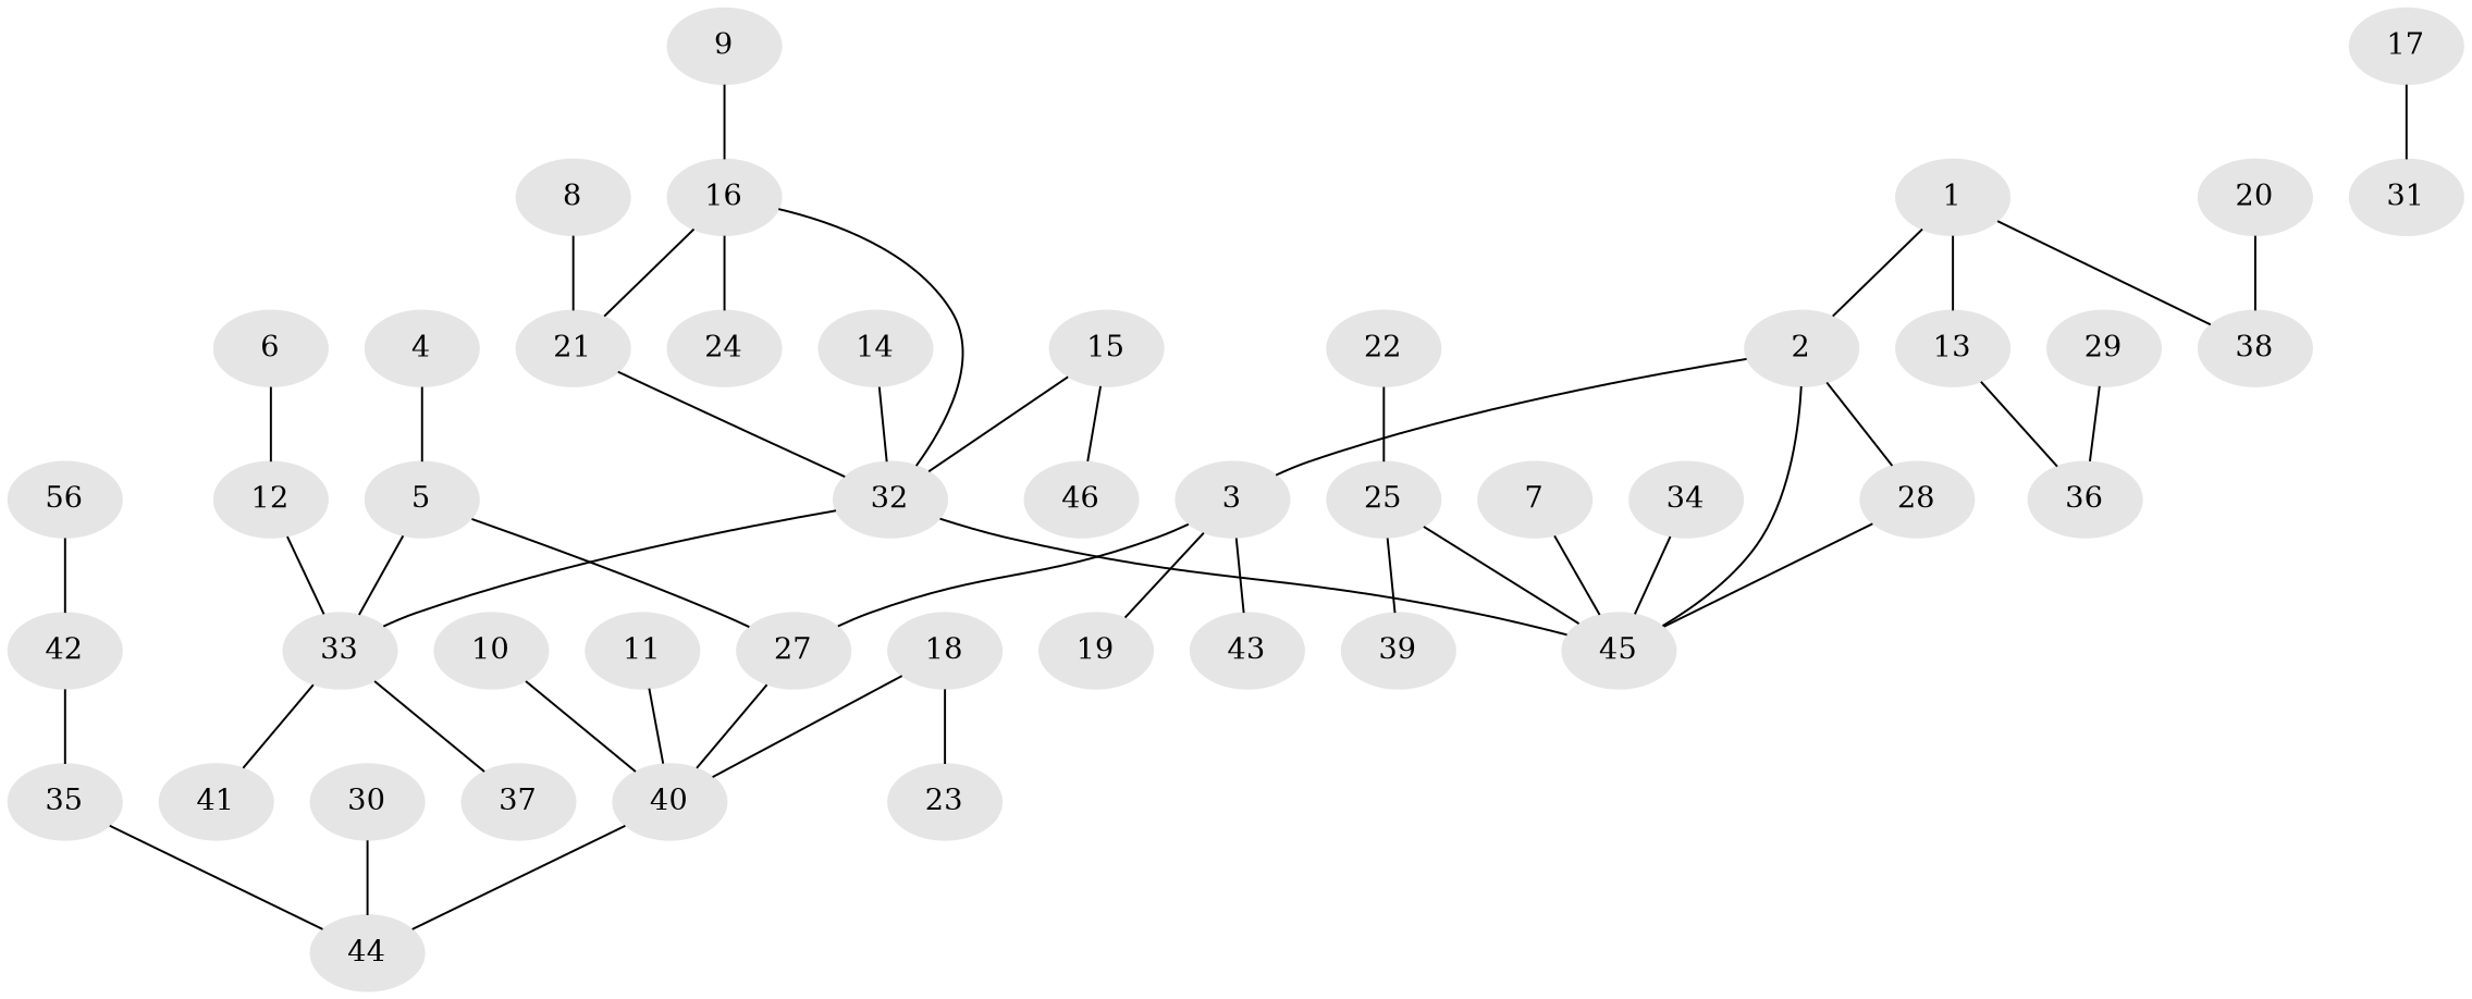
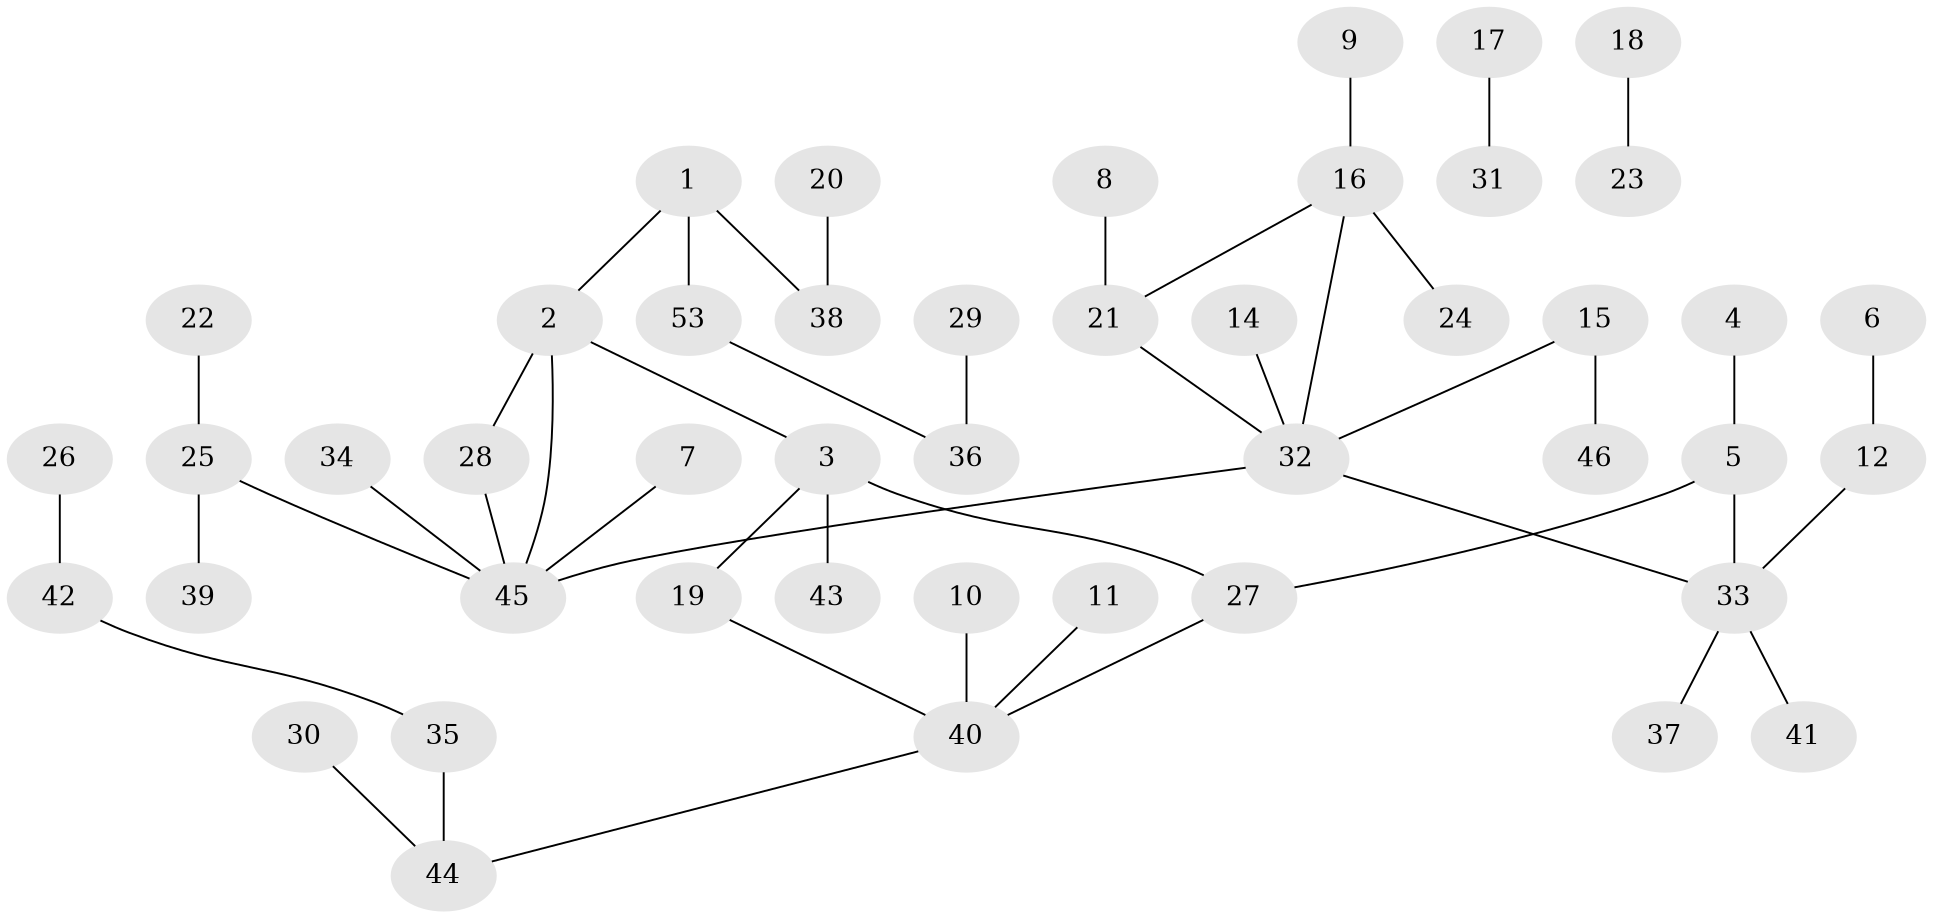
  graph {
    node [color=gray90 style=filled]
    edge [weight=1.0]
    1
    2
-   13
+   13 [label=53]
    38
    3
    28
    45
    36
    17
    31
    19
    27
    43
    40
    4
    5
    33
    37
    41
    6
    12
    7
    8
    21
    32
    9
    16
    24
    10
    44
    11
    14
    15
    46
    18
    23
    20
    22
    25
    39
-   26 [label=56]
+   26
    42
    35
    29
    30
    34
    1 -- 2
    1 -- 13
    1 -- 38
    2 -- 3
    2 -- 28
    2 -- 45
    13 -- 36
    3 -- 19
    3 -- 27
    3 -- 43
    28 -- 45
    17 -- 31
    27 -- 40
    40 -- 44
    4 -- 5
    5 -- 27
    5 -- 33
    33 -- 37
    33 -- 41
    6 -- 12
    12 -- 33
    7 -- 45
    8 -- 21
    21 -- 32
    32 -- 45
    32 -- 33
    9 -- 16
    16 -- 21
    16 -- 32
    16 -- 24
    10 -- 40
    11 -- 40
    14 -- 32
    15 -- 32
    15 -- 46
-   18 -- 40
+   19 -- 40
    18 -- 23
    20 -- 38
    22 -- 25
    25 -- 45
    25 -- 39
    26 -- 42
    42 -- 35
    35 -- 44
    29 -- 36
    30 -- 44
    34 -- 45
  }
